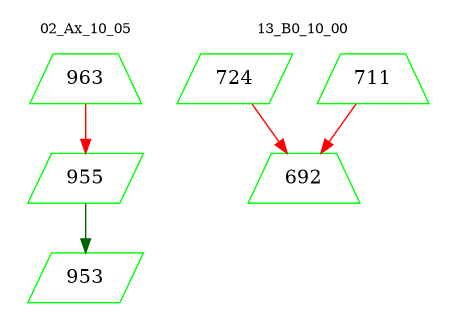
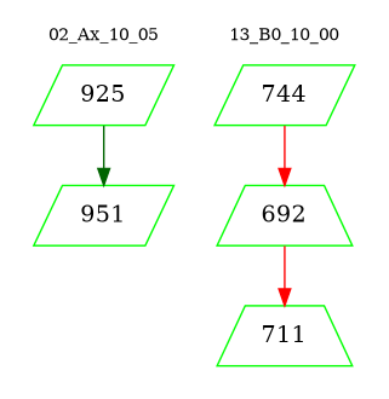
  digraph {
    node [color=green shape=trapezium]
    edge [color=red]
-   n1 [label=963]
-   n2 [label=955 shape=parallelogram]
-   n3 [label=953 shape=parallelogram]
+   n2 [label=925 shape=parallelogram]
+   n3 [label=951 shape=parallelogram]
    n4 [label=711]
    n5 [label=692]
-   n6 [label=724 shape=parallelogram]
+   n6 [label=744 shape=parallelogram]
    subgraph cluster_1 {
      color=white
      fontsize=10
      label="02_Ax_10_05"
-     n1
      n2
      n3
    }
    subgraph cluster_2 {
      color=white
      fontsize=10
      label="13_B0_10_00"
      n4
      n5
      n6
    }
-   n1 -> n2
    n2 -> n3 [color=darkgreen]
-   n4 -> n5
+   n5 -> n4
    n6 -> n5
  }
